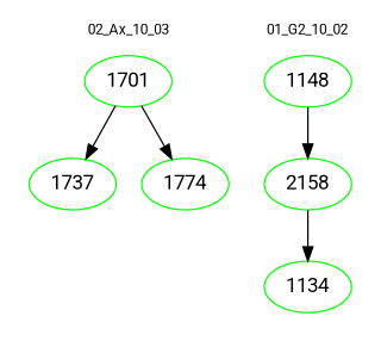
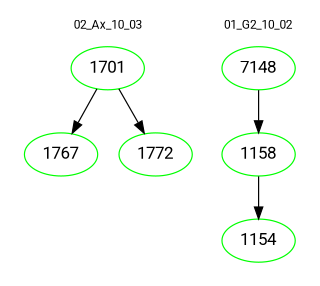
  digraph {
    fontname=Roboto
    node [color=green fontname=Roboto]
    edge [color=black fontname=Roboto]
    n1 [label=1701]
-   n2 [label=1737]
-   n3 [label=1774]
-   n4 [label=1148]
-   n5 [label=1134]
-   n6 [label=2158]
+   n2 [label=1767]
+   n3 [label=1772]
+   n4 [label=7148]
+   n5 [label=1154]
+   n6 [label=1158]
    subgraph cluster_1 {
      color=white
      fontsize=10
      label="02_Ax_10_03"
      n1
      n2
      n3
    }
    subgraph cluster_2 {
      color=white
      fontsize=10
      label="01_G2_10_02"
      n4
      n5
      n6
    }
    n1 -> n2
    n1 -> n3
    n4 -> n6
    n6 -> n5
  }
